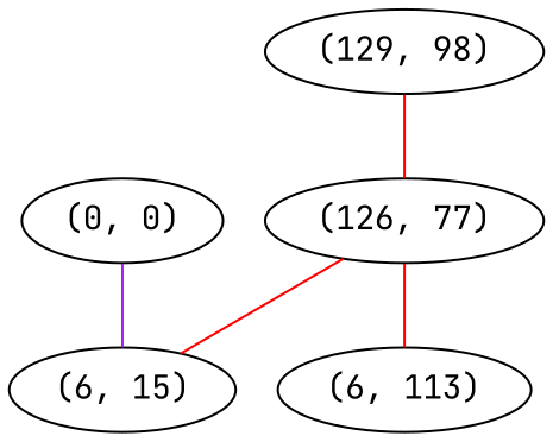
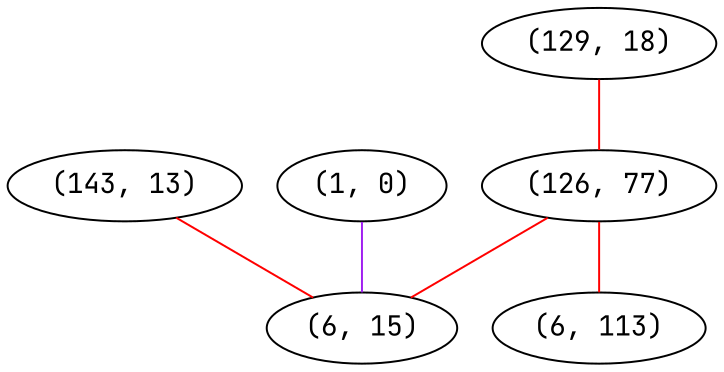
  graph {
    fontname="JetBrains Mono"
    node [fontname="JetBrains Mono"]
    edge [color=red fontname="JetBrains Mono" weight=1]
    n1 [label="(126, 77)"]
-   "(129, 98)"
+   "(129, 98)" [label="(129, 18)"]
    n3 [label="(6, 113)"]
    "(6, 15)"
-   "(0, 0)"
+   "(143, 13)"
+   "(0, 0)" [label="(1, 0)"]
    n1 -- n3
    n1 -- "(6, 15)"
    "(129, 98)" -- n1
+   "(143, 13)" -- "(6, 15)"
    "(0, 0)" -- "(6, 15)" [color=purple weight=4]
  }
